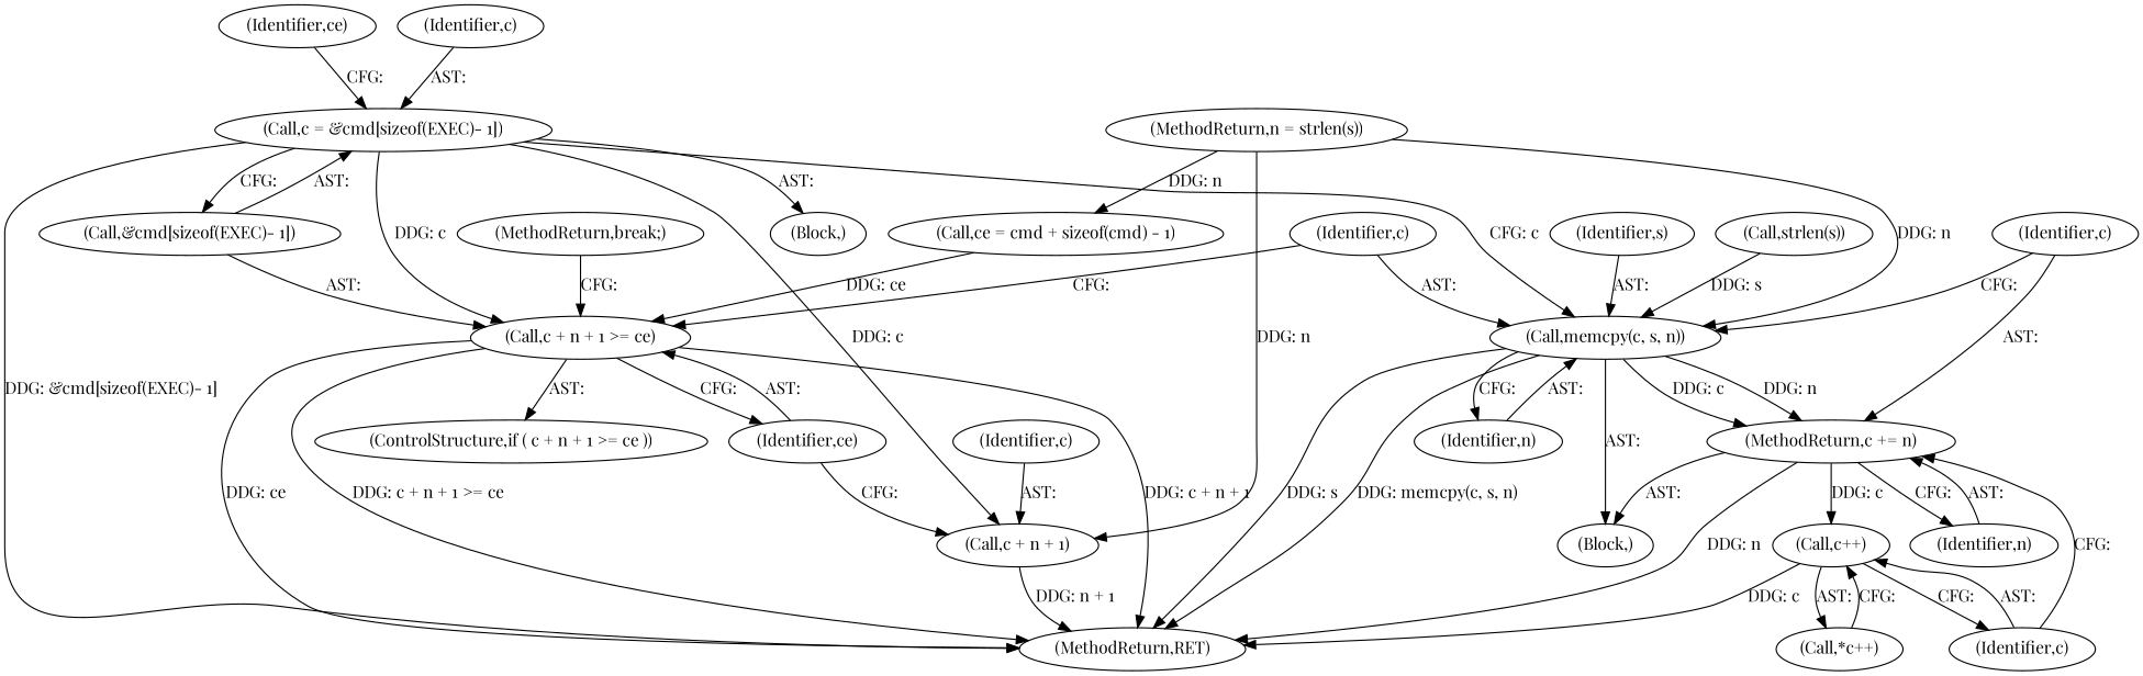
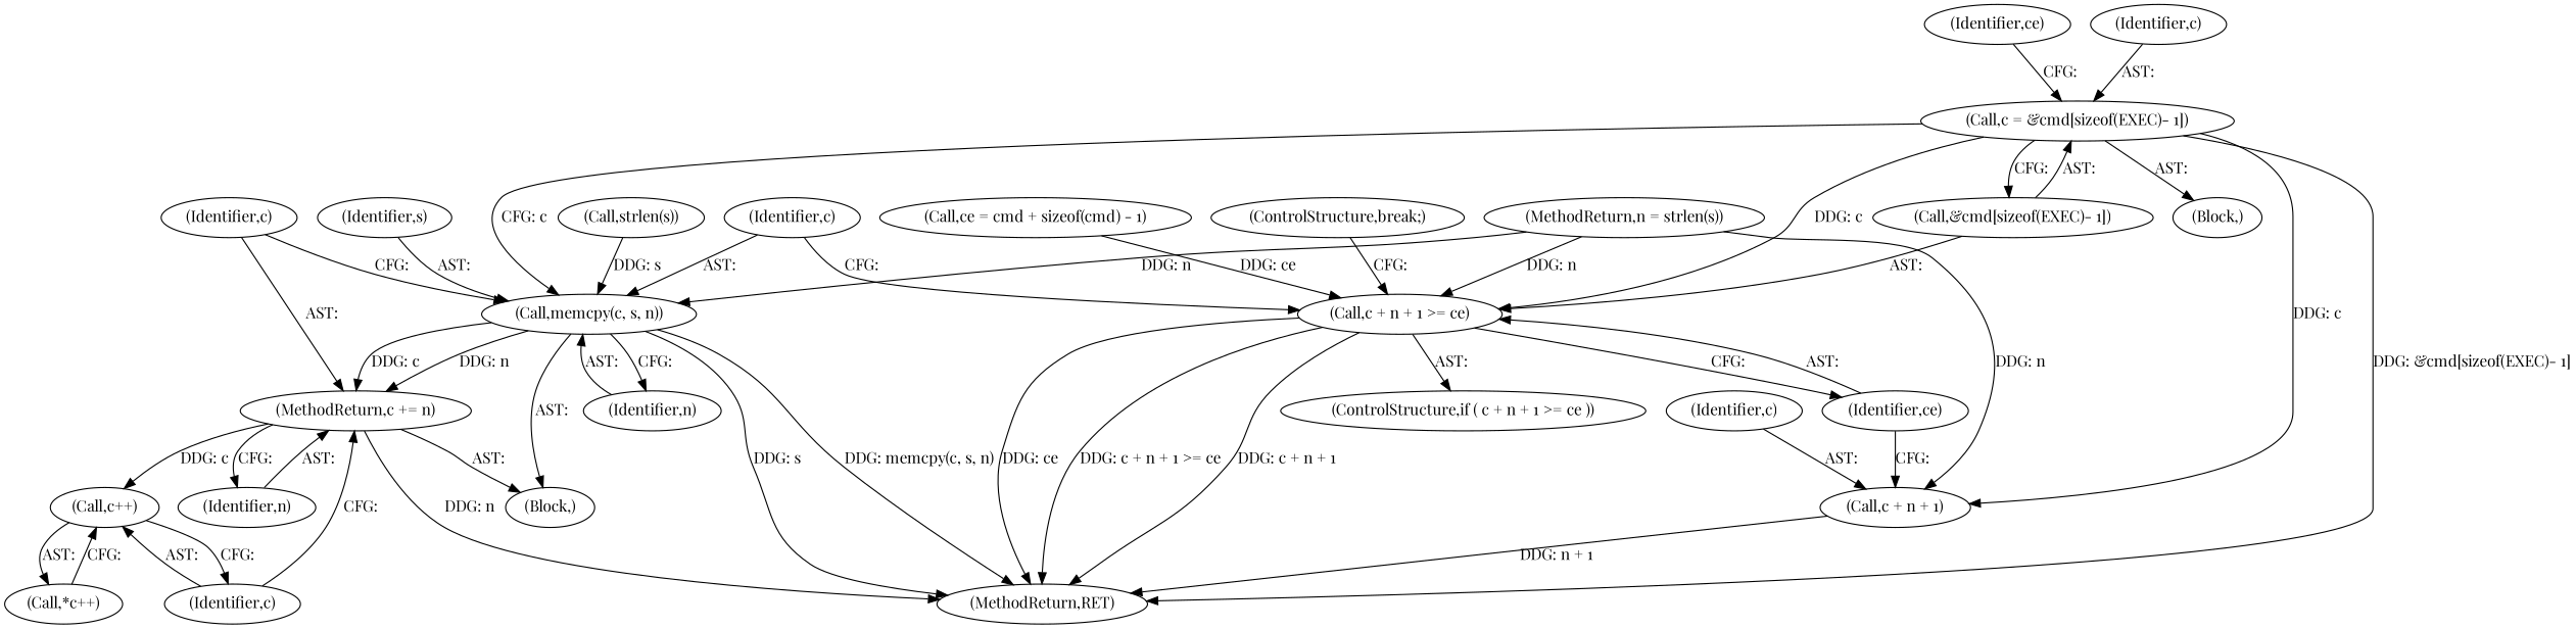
  digraph {
    fontname="Playfair Display"
    node [fontname="Playfair Display"]
    edge [fontname="Playfair Display"]
    n1 [label="(Call,c = &cmd[sizeof(EXEC)- 1])"]
    n2 [label="(Call,c + n + 1 >= ce)"]
    n3 [label="(Call,c + n + 1)"]
    n4 [label="(Call,memcpy(c, s, n))"]
    n5 [label="(Block,)"]
    n6 [label="(Call,&cmd[sizeof(EXEC)- 1])"]
    n7 [label="(MethodReturn,RET)"]
    n8 [label="(ControlStructure,if ( c + n + 1 >= ce ))"]
    n9 [label="(Identifier,ce)"]
    n10 [label="(MethodReturn,c += n)"]
    n11 [label="(Identifier,n)"]
    n12 [label="(Block,)"]
    n13 [label="(Call,c++)"]
    n14 [label="(Identifier,n)"]
    n15 [label="(Identifier,c)"]
    n16 [label="(Call,*c++)"]
    n17 [label="(Identifier,c)"]
    n18 [label="(MethodReturn,n = strlen(s))"]
    n19 [label="(Identifier,c)"]
    n20 [label="(Identifier,c)"]
    n21 [label="(Identifier,s)"]
    n22 [label="(Identifier,ce)"]
    n23 [label="(Call,ce = cmd + sizeof(cmd) - 1)"]
    n24 [label="(Identifier,c)"]
    n25 [label="(Call,strlen(s))"]
-   n26 [label="(MethodReturn,break;)"]
+   n26 [label="(ControlStructure,break;)"]
    n1 -> n2 [label="DDG: c"]
    n1 -> n3 [label="DDG: c"]
    n1 -> n4 [label="CFG: c"]
    n1 -> n5 [label="AST: "]
    n1 -> n6 [label="CFG: "]
    n1 -> n7 [label="DDG: &cmd[sizeof(EXEC)- 1]"]
    n2 -> n7 [label="DDG: c + n + 1"]
    n2 -> n7 [label="DDG: ce"]
    n2 -> n7 [label="DDG: c + n + 1 >= ce"]
    n2 -> n8 [label="AST: "]
    n2 -> n9 [label="CFG: "]
    n3 -> n7 [label="DDG: n + 1"]
    n4 -> n7 [label="DDG: s"]
    n4 -> n7 [label="DDG: memcpy(c, s, n)"]
    n4 -> n10 [label="DDG: n"]
    n4 -> n10 [label="DDG: c"]
    n4 -> n11 [label="CFG: "]
    n4 -> n12 [label="AST: "]
    n6 -> n1 [label="AST: "]
    n6 -> n2 [label="AST: "]
    n9 -> n2 [label="AST: "]
    n9 -> n3 [label="CFG: "]
    n10 -> n7 [label="DDG: n"]
    n10 -> n12 [label="AST: "]
    n10 -> n13 [label="DDG: c"]
    n10 -> n14 [label="CFG: "]
    n11 -> n4 [label="AST: "]
-   n13 -> n7 [label="DDG: c"]
    n13 -> n15 [label="CFG: "]
    n13 -> n16 [label="AST: "]
    n14 -> n10 [label="AST: "]
    n15 -> n10 [label="CFG: "]
    n15 -> n13 [label="AST: "]
    n16 -> n13 [label="CFG: "]
    n17 -> n3 [label="AST: "]
-   n18 -> n23 [label="DDG: n"]
+   n18 -> n2 [label="DDG: n"]
    n18 -> n3 [label="DDG: n"]
    n18 -> n4 [label="DDG: n"]
    n19 -> n4 [label="CFG: "]
    n19 -> n10 [label="AST: "]
    n20 -> n2 [label="CFG: "]
    n20 -> n4 [label="AST: "]
    n21 -> n4 [label="AST: "]
    n22 -> n1 [label="CFG: "]
    n23 -> n2 [label="DDG: ce"]
    n24 -> n1 [label="AST: "]
    n25 -> n4 [label="DDG: s"]
    n26 -> n2 [label="CFG: "]
  }
